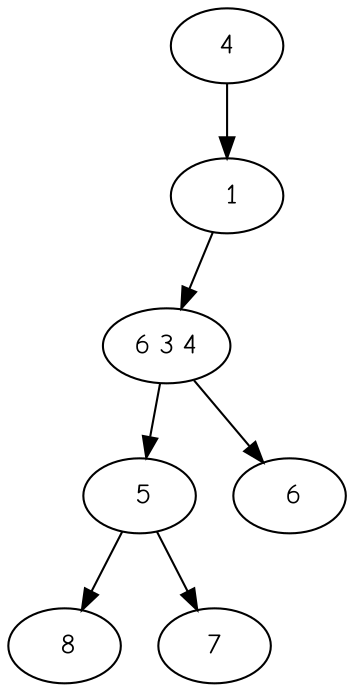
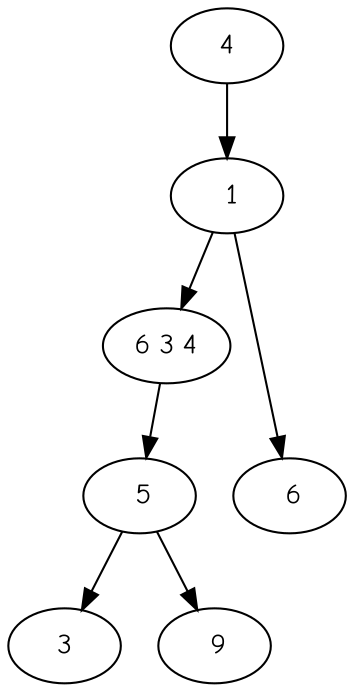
  digraph {
    fontname="Comic Neue"
    node [fontname="Comic Neue"]
    edge [fontname="Comic Neue"]
    n1 [label=4]
    " 1"
    n3 [label="6 3 4"]
    " 5"
    " 6"
-   " 8"
-   " 9" [label=7]
+   " 8" [label=3]
+   " 9"
    n1 -> " 1"
    " 1" -> n3
    n3 -> " 5"
-   n3 -> " 6"
+   " 1" -> " 6"
    " 5" -> " 8"
    " 5" -> " 9"
  }
